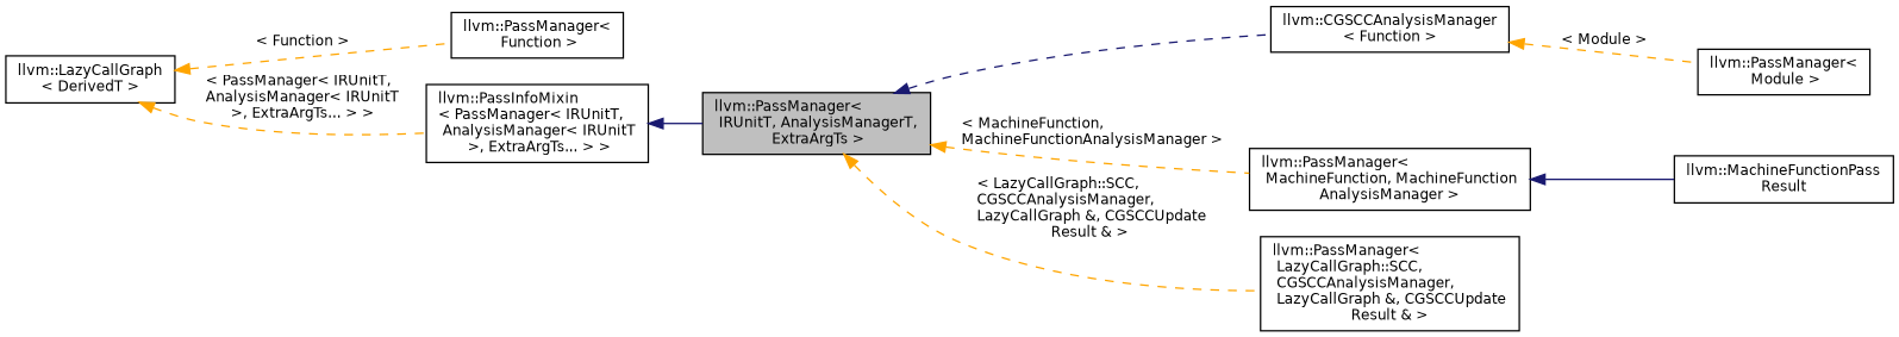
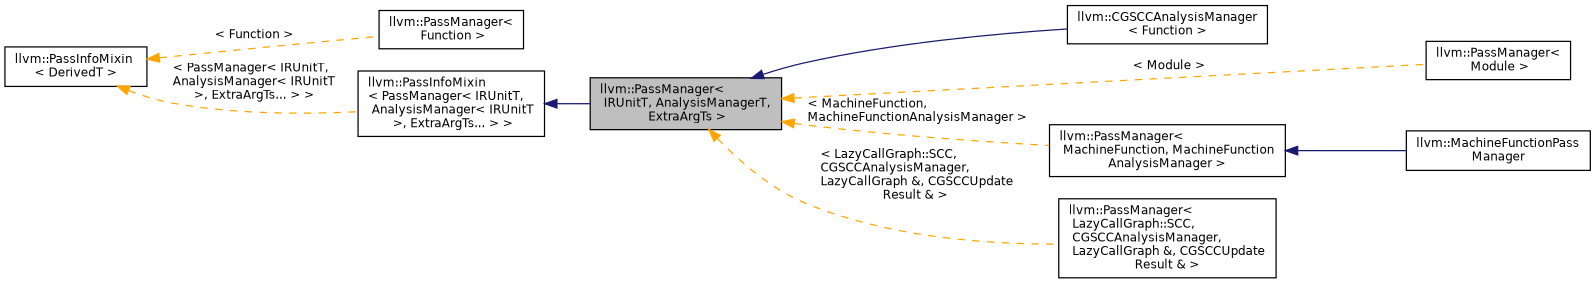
  digraph {
    rankdir=LR
    node [color=black fontname=Helvetica fontsize=10 shape=record]
    edge [color=orange dir=back fontname=Helvetica fontsize=10 labelfontname=Helvetica labelfontsize=10 style=dashed]
    n1 [fillcolor=grey75 fontcolor=black height=0.2 label="llvm::PassManager\<\l IRUnitT, AnalysisManagerT,\l ExtraArgTs \>" style=filled width=0.4]
    n2 [height=0.2 label="llvm::CGSCCAnalysisManager\l\< Function \>" width=0.4]
    n3 [height=0.2 label="llvm::PassManager\<\l Module \>" width=0.4]
    n4 [height=0.2 label="llvm::PassManager\<\l MachineFunction, MachineFunction\lAnalysisManager \>" width=0.4]
    n5 [height=0.2 label="llvm::PassManager\<\l LazyCallGraph::SCC,\l CGSCCAnalysisManager,\l LazyCallGraph &, CGSCCUpdate\lResult & \>" width=0.4]
    n6 [height=0.2 label="llvm::PassManager\<\l Function \>" width=0.4]
-   n7 [height=0.2 label="llvm::MachineFunctionPass\lResult" width=0.4]
+   n7 [height=0.2 label="llvm::MachineFunctionPass\lManager" width=0.4]
    n8 [height=0.2 label="llvm::PassInfoMixin\l\< PassManager\< IRUnitT,\l AnalysisManager\< IRUnitT\l \>, ExtraArgTs... \> \>" width=0.4]
-   n9 [height=0.2 label="llvm::LazyCallGraph\l\< DerivedT \>" width=0.4]
-   n1 -> n2 [color=midnightblue]
-   n2 -> n3 [label=" \< Module \>"]
+   n9 [height=0.2 label="llvm::PassInfoMixin\l\< DerivedT \>" width=0.4]
+   n1 -> n2 [color=midnightblue style=solid]
+   n1 -> n3 [label=" \< Module \>"]
    n1 -> n4 [label=" \< MachineFunction,\l MachineFunctionAnalysisManager \>"]
    n1 -> n5 [label=" \< LazyCallGraph::SCC,\l CGSCCAnalysisManager,\l LazyCallGraph &, CGSCCUpdate\lResult & \>"]
    n4 -> n7 [color=midnightblue style=solid]
    n8 -> n1 [color=midnightblue style=solid]
    n9 -> n6 [label=" \< Function \>"]
    n9 -> n8 [label=" \< PassManager\< IRUnitT,\l AnalysisManager\< IRUnitT\l \>, ExtraArgTs... \> \>"]
  }
